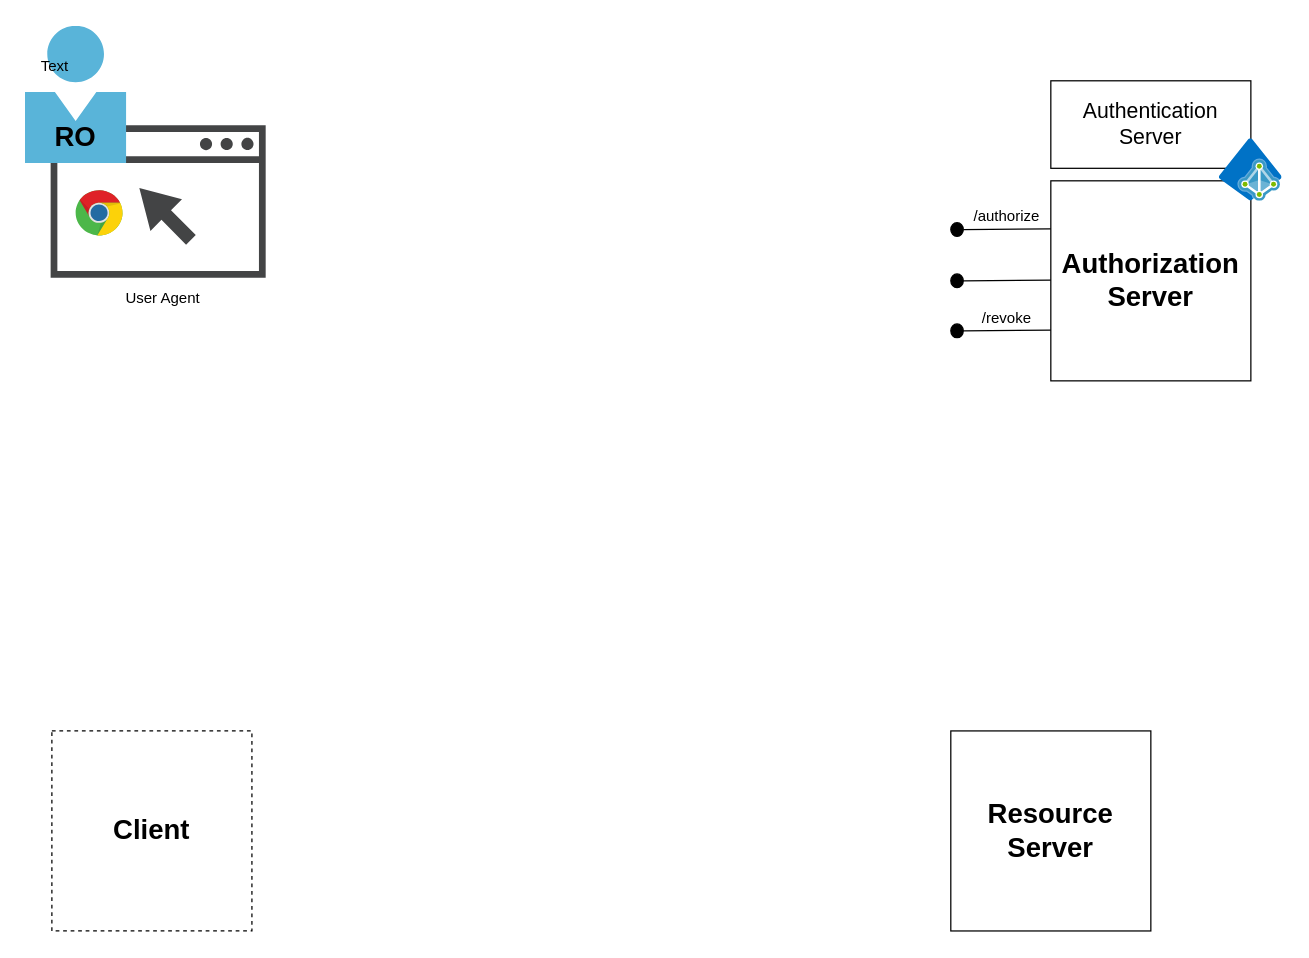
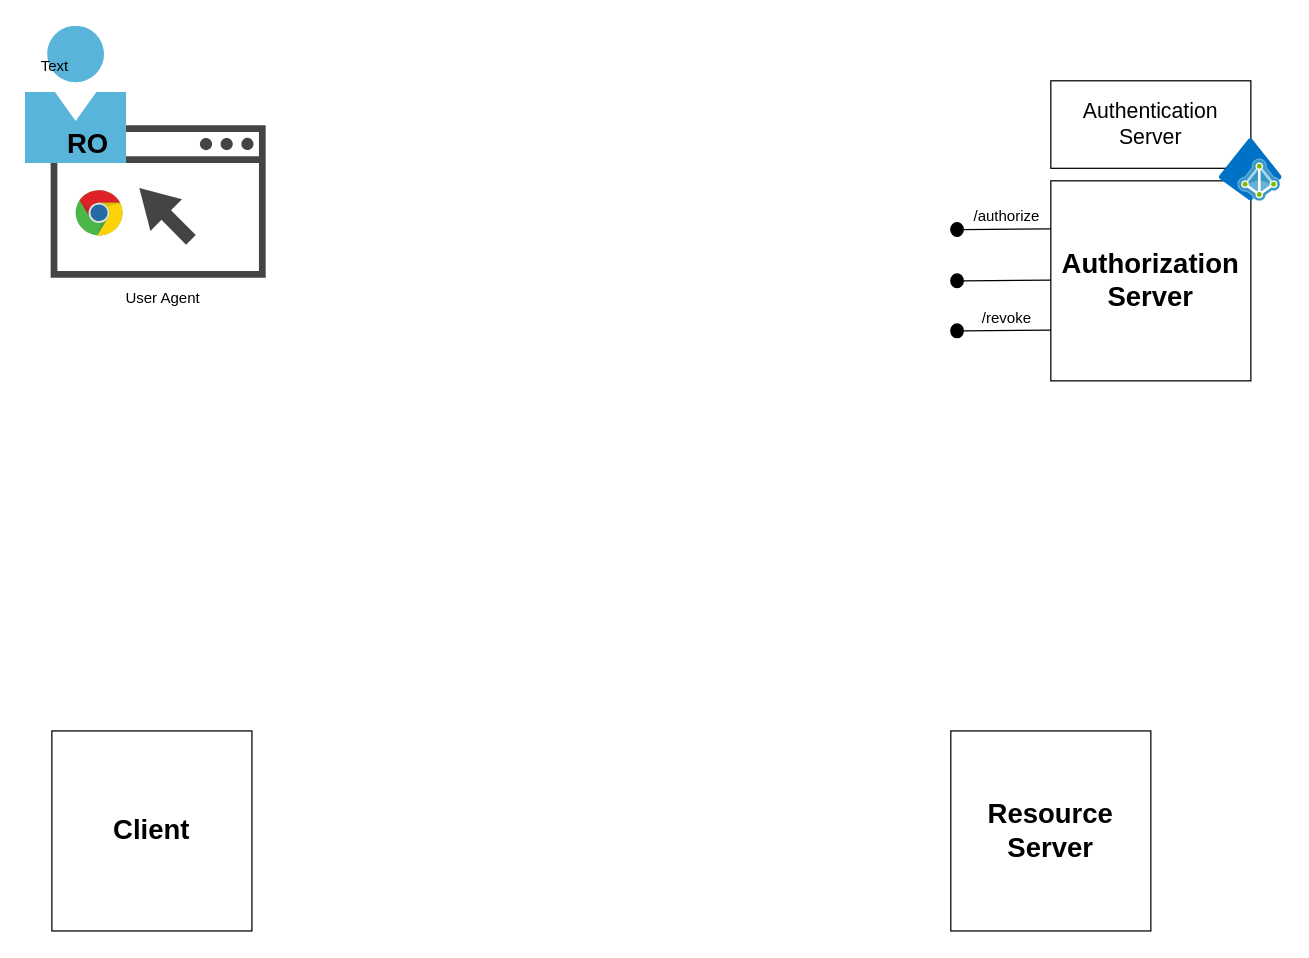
  <mxCell id="0" />
  <mxCell id="1" parent="0" />
  <mxCell id="2" value="&lt;font style=&quot;font-size: 22px&quot;&gt;&lt;b&gt;Authorization Server&lt;/b&gt;&lt;/font&gt;" style="whiteSpace=wrap;html=1;aspect=fixed;" parent="1" vertex="1"><mxGeometry x="840" y="144" width="160" height="160" as="geometry" /></mxCell>
  <mxCell id="3" value="&lt;font style=&quot;font-size: 22px&quot;&gt;&lt;b&gt;Resource Server&lt;/b&gt;&lt;/font&gt;" style="whiteSpace=wrap;html=1;aspect=fixed;" parent="1" vertex="1"><mxGeometry x="760" y="584" width="160" height="160" as="geometry" /></mxCell>
  <mxCell id="4" value="" style="pointerEvents=1;shadow=0;dashed=0;html=1;strokeColor=none;fillColor=#434445;aspect=fixed;labelPosition=center;verticalLabelPosition=bottom;verticalAlign=top;align=center;outlineConnect=0;shape=mxgraph.vvd.web_browser;" parent="1" vertex="1"><mxGeometry x="40" y="99.5" width="172" height="122" as="geometry" /></mxCell>
  <mxCell id="5" value="" style="aspect=fixed;html=1;points=[];align=center;image;fontSize=12;image=img/lib/mscae/Person.svg;" parent="1" vertex="1"><mxGeometry x="20" y="20.5" width="81" height="110" as="geometry" /></mxCell>
  <mxCell id="6" value="Text" style="text;html=1;align=center;verticalAlign=middle;resizable=0;points=[];autosize=1;" vertex="1" parent="5"><mxGeometry x="3" y="22.5" width="40" height="20" as="geometry" /></mxCell>
  <mxCell id="7" value="&lt;font style=&quot;font-size: 17px&quot;&gt;Authentication Server&lt;/font&gt;" style="rounded=0;whiteSpace=wrap;html=1;" parent="1" vertex="1"><mxGeometry x="840" y="64" width="160" height="70" as="geometry" /></mxCell>
  <mxCell id="8" value="/authorize" style="text;html=1;strokeColor=none;fillColor=none;align=center;verticalAlign=middle;whiteSpace=wrap;rounded=0;" parent="1" vertex="1"><mxGeometry x="785" y="163" width="40" height="20" as="geometry" /></mxCell>
  <mxCell id="9" value="" style="endArrow=none;html=1;strokeColor=#000000;shadow=0;" parent="1" source="10" edge="1"><mxGeometry width="50" height="50" relative="1" as="geometry"><mxPoint x="760" y="182.5" as="sourcePoint" /><mxPoint x="840" y="182.5" as="targetPoint" /></mxGeometry></mxCell>
  <mxCell id="10" value="" style="ellipse;whiteSpace=wrap;html=1;fillColor=#000000;container=1;" parent="1" vertex="1"><mxGeometry x="760" y="177.5" width="10" height="11" as="geometry" /></mxCell>
  <mxCell id="11" value="" style="endArrow=none;html=1;strokeColor=#000000;shadow=0;" parent="1" target="10" edge="1"><mxGeometry width="50" height="50" relative="1" as="geometry"><mxPoint x="760" y="182.5" as="sourcePoint" /><mxPoint x="840" y="182.5" as="targetPoint" /></mxGeometry></mxCell>
  <mxCell id="12" value="" style="endArrow=none;html=1;strokeColor=#000000;shadow=0;" parent="1" source="13" edge="1"><mxGeometry width="50" height="50" relative="1" as="geometry"><mxPoint x="760" y="223.5" as="sourcePoint" /><mxPoint x="840" y="223.5" as="targetPoint" /></mxGeometry></mxCell>
  <mxCell id="13" value="" style="ellipse;whiteSpace=wrap;html=1;fillColor=#000000;container=1;" parent="1" vertex="1"><mxGeometry x="760" y="218.5" width="10" height="11" as="geometry" /></mxCell>
  <mxCell id="14" value="" style="endArrow=none;html=1;strokeColor=#000000;shadow=0;" parent="1" target="13" edge="1"><mxGeometry width="50" height="50" relative="1" as="geometry"><mxPoint x="760" y="223.5" as="sourcePoint" /><mxPoint x="840" y="223.5" as="targetPoint" /></mxGeometry></mxCell>
  <mxCell id="15" value="/revoke" style="text;html=1;strokeColor=none;fillColor=none;align=center;verticalAlign=middle;whiteSpace=wrap;rounded=0;" parent="1" vertex="1"><mxGeometry x="785" y="244" width="40" height="20" as="geometry" /></mxCell>
  <mxCell id="16" value="" style="endArrow=none;html=1;strokeColor=#000000;shadow=0;" parent="1" source="17" edge="1"><mxGeometry width="50" height="50" relative="1" as="geometry"><mxPoint x="760" y="263.5" as="sourcePoint" /><mxPoint x="840" y="263.5" as="targetPoint" /></mxGeometry></mxCell>
  <mxCell id="17" value="" style="ellipse;whiteSpace=wrap;html=1;fillColor=#000000;container=1;" parent="1" vertex="1"><mxGeometry x="760" y="258.5" width="10" height="11" as="geometry" /></mxCell>
  <mxCell id="18" value="" style="endArrow=none;html=1;strokeColor=#000000;shadow=0;" parent="1" target="17" edge="1"><mxGeometry width="50" height="50" relative="1" as="geometry"><mxPoint x="760" y="263.5" as="sourcePoint" /><mxPoint x="840" y="263.5" as="targetPoint" /></mxGeometry></mxCell>
- <mxCell id="19" value="&lt;font style=&quot;font-size: 22px&quot;&gt;&lt;b&gt;Client&lt;/b&gt;&lt;/font&gt;" style="whiteSpace=wrap;html=1;aspect=fixed;dashed=1;" parent="1" vertex="1"><mxGeometry x="41" y="584" width="160" height="160" as="geometry" /></mxCell>
+ <mxCell id="19" value="&lt;font style=&quot;font-size: 22px&quot;&gt;&lt;b&gt;Client&lt;/b&gt;&lt;/font&gt;" style="whiteSpace=wrap;html=1;aspect=fixed;" parent="1" vertex="1"><mxGeometry x="41" y="584" width="160" height="160" as="geometry" /></mxCell>
  <mxCell id="20" value="User Agent" style="text;html=1;strokeColor=none;fillColor=none;align=center;verticalAlign=middle;whiteSpace=wrap;rounded=0;" parent="1" vertex="1"><mxGeometry x="50" y="227.5" width="160" height="20" as="geometry" /></mxCell>
- <mxCell id="21" value="&lt;b&gt;RO&lt;/b&gt;" style="text;html=1;strokeColor=none;fillColor=none;align=center;verticalAlign=middle;whiteSpace=wrap;rounded=0;fontSize=22;" parent="1" vertex="1"><mxGeometry x="40" y="99.5" width="40" height="20" as="geometry" /></mxCell>
+ <mxCell id="21" value="&lt;b&gt;RO&lt;/b&gt;" style="text;html=1;strokeColor=none;fillColor=none;align=center;verticalAlign=middle;whiteSpace=wrap;rounded=0;fontSize=22;" parent="1" vertex="1"><mxGeometry x="50" y="104.5" width="40" height="20" as="geometry" /></mxCell>
  <mxCell id="22" value="" style="aspect=fixed;html=1;points=[];align=center;image;fontSize=12;image=img/lib/mscae/Azure_AD_Domain_Services.svg;fillColor=#000000;" parent="1" vertex="1"><mxGeometry x="975" y="110.5" width="50" height="50" as="geometry" /></mxCell>
  <mxCell id="23" value="" style="dashed=0;outlineConnect=0;html=1;align=center;labelPosition=center;verticalLabelPosition=bottom;verticalAlign=top;shape=mxgraph.weblogos.chrome;fillColor=#000000;fontSize=22;" parent="1" vertex="1"><mxGeometry x="60" y="151.5" width="38" height="37" as="geometry" /></mxCell>
